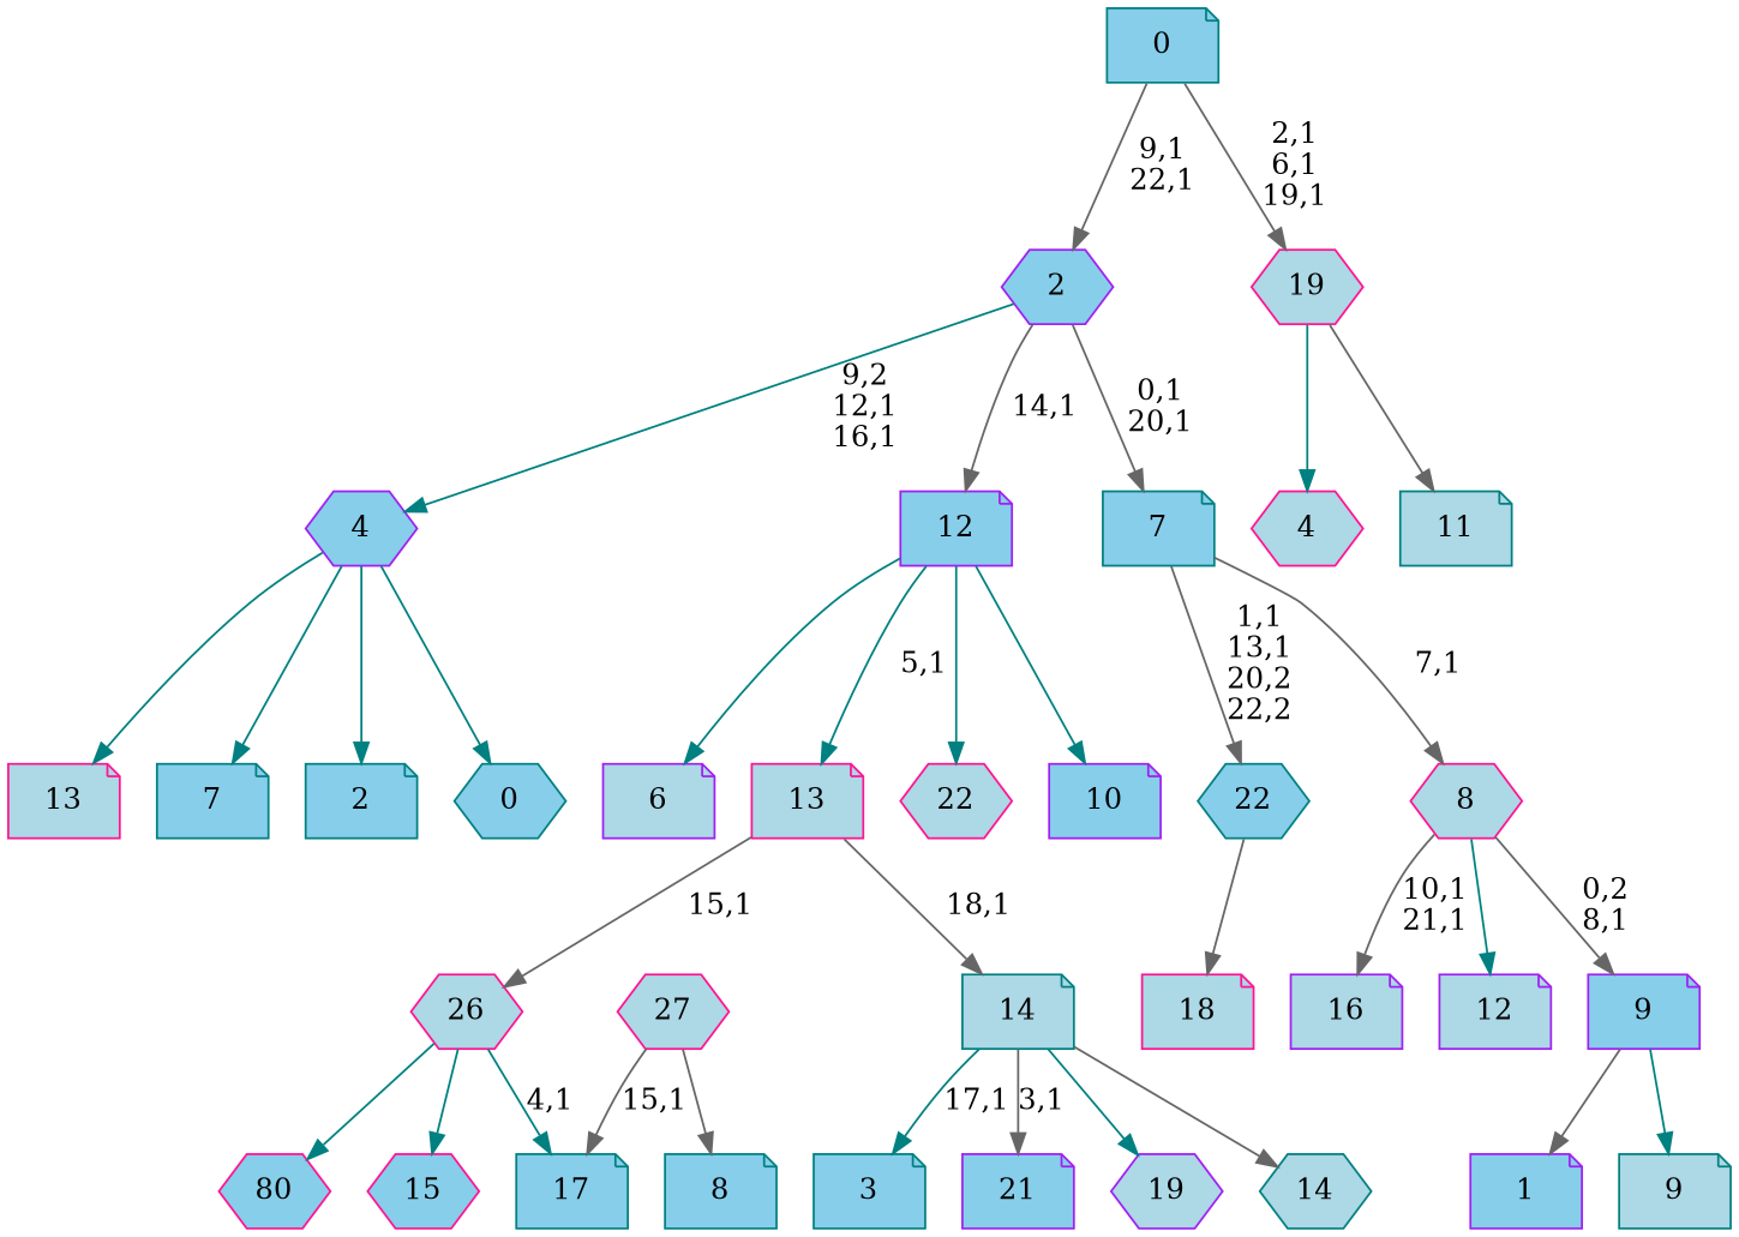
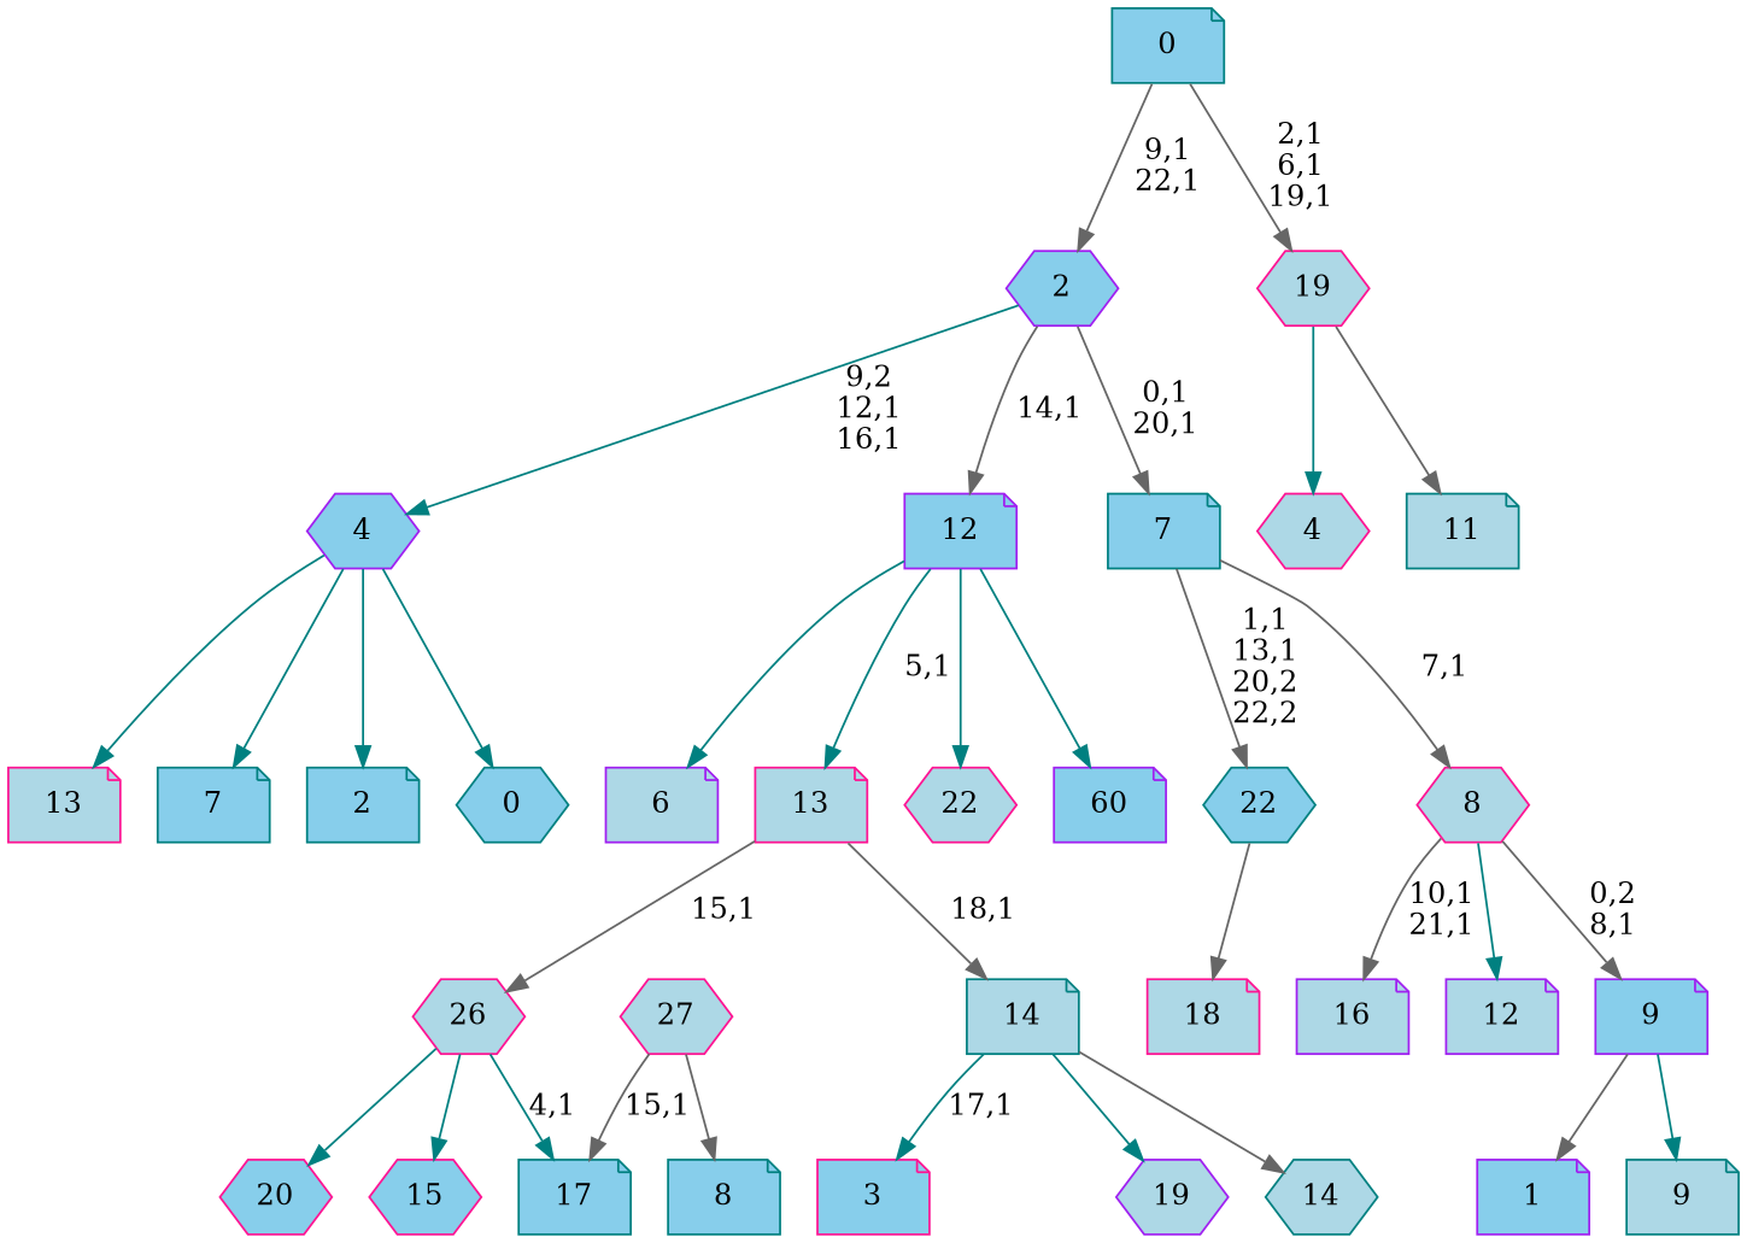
  digraph {
    node [color=deeppink fillcolor=skyblue shape=note style=filled]
    edge [color=gray40]
    n1 [fillcolor=lightblue label=22 shape=hexagon]
-   n2 [color=purple label=21]
-   n3 [label=80 shape=hexagon]
+   n3 [label=20 shape=hexagon]
    n4 [color=purple fillcolor=lightblue label=19 shape=hexagon]
    n5 [fillcolor=lightblue label=18]
    n6 [color=teal label=17]
    n7 [color=purple fillcolor=lightblue label=16]
    n8 [label=15 shape=hexagon]
    n9 [color=teal fillcolor=lightblue label=14 shape=hexagon]
    n10 [fillcolor=lightblue label=13]
    n11 [color=purple fillcolor=lightblue label=12]
    n12 [color=teal fillcolor=lightblue label=11]
-   n13 [color=purple label=10]
+   n13 [color=purple label=60]
    n14 [color=teal fillcolor=lightblue label=9]
    n15 [color=teal label=8]
    27 [fillcolor=lightblue shape=hexagon]
    26 [fillcolor=lightblue shape=hexagon]
    n18 [color=teal label=7]
    n19 [color=purple fillcolor=lightblue label=6]
    22 [color=teal shape=hexagon]
    n21 [fillcolor=lightblue label=4 shape=hexagon]
    19 [fillcolor=lightblue shape=hexagon]
-   n23 [color=teal label=3]
+   n23 [label=3]
    14 [color=teal fillcolor=lightblue]
    13 [fillcolor=lightblue]
    12 [color=purple]
    n27 [color=teal label=2]
    n28 [color=purple label=1]
    9 [color=purple]
    8 [fillcolor=lightblue shape=hexagon]
    7 [color=teal]
    n32 [color=teal label=0 shape=hexagon]
    4 [color=purple shape=hexagon]
    2 [color=purple shape=hexagon]
    0 [color=teal]
    27 -> n6 [label="15,1"]
    27 -> n15
    26 -> n3 [color=teal]
    26 -> n6 [color=teal label="4,1"]
    26 -> n8 [color=teal]
    22 -> n5
    19 -> n12
    19 -> n21 [color=teal]
-   14 -> n2 [label="3,1"]
    14 -> n4 [color=teal]
    14 -> n9
    14 -> n23 [color=teal label="17,1"]
    13 -> 26 [label="15,1"]
    13 -> 14 [label="18,1"]
    12 -> n1 [color=teal]
    12 -> n13 [color=teal]
    12 -> n19 [color=teal]
    12 -> 13 [color=teal label="5,1"]
    9 -> n14 [color=teal]
    9 -> n28
    8 -> n7 [label="10,1\n21,1"]
    8 -> n11 [color=teal]
    8 -> 9 [label="0,2\n8,1"]
    7 -> 22 [label="1,1\n13,1\n20,2\n22,2"]
    7 -> 8 [label="7,1"]
    4 -> n10 [color=teal]
    4 -> n18 [color=teal]
    4 -> n27 [color=teal]
    4 -> n32 [color=teal]
    2 -> 12 [label="14,1"]
    2 -> 7 [label="0,1\n20,1"]
    2 -> 4 [color=teal label="9,2\n12,1\n16,1"]
    0 -> 19 [label="2,1\n6,1\n19,1"]
    0 -> 2 [label="9,1\n22,1"]
  }
